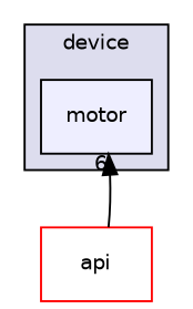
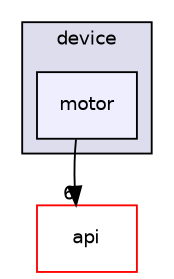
  digraph {
    compound=true
    node [fontname=Helvetica fontsize=10 shape=box style=filled]
    n1 [fillcolor="#eeeeff" label=motor pencolor=black]
    n2 [color=red fillcolor=white label=api]
    subgraph cluster_1 {
      bgcolor="#ddddee"
      fontname=Helvetica
      fontsize=10
      label=device
      pencolor=black
      n1
    }
-   n2 -> n1 [headlabel=6 labeldistance=1.5 labelfontname=Helvetica labelfontsize=10]
+   n1 -> n2 [headlabel=6 labeldistance=1.5 labelfontname=Helvetica labelfontsize=10]
  }
